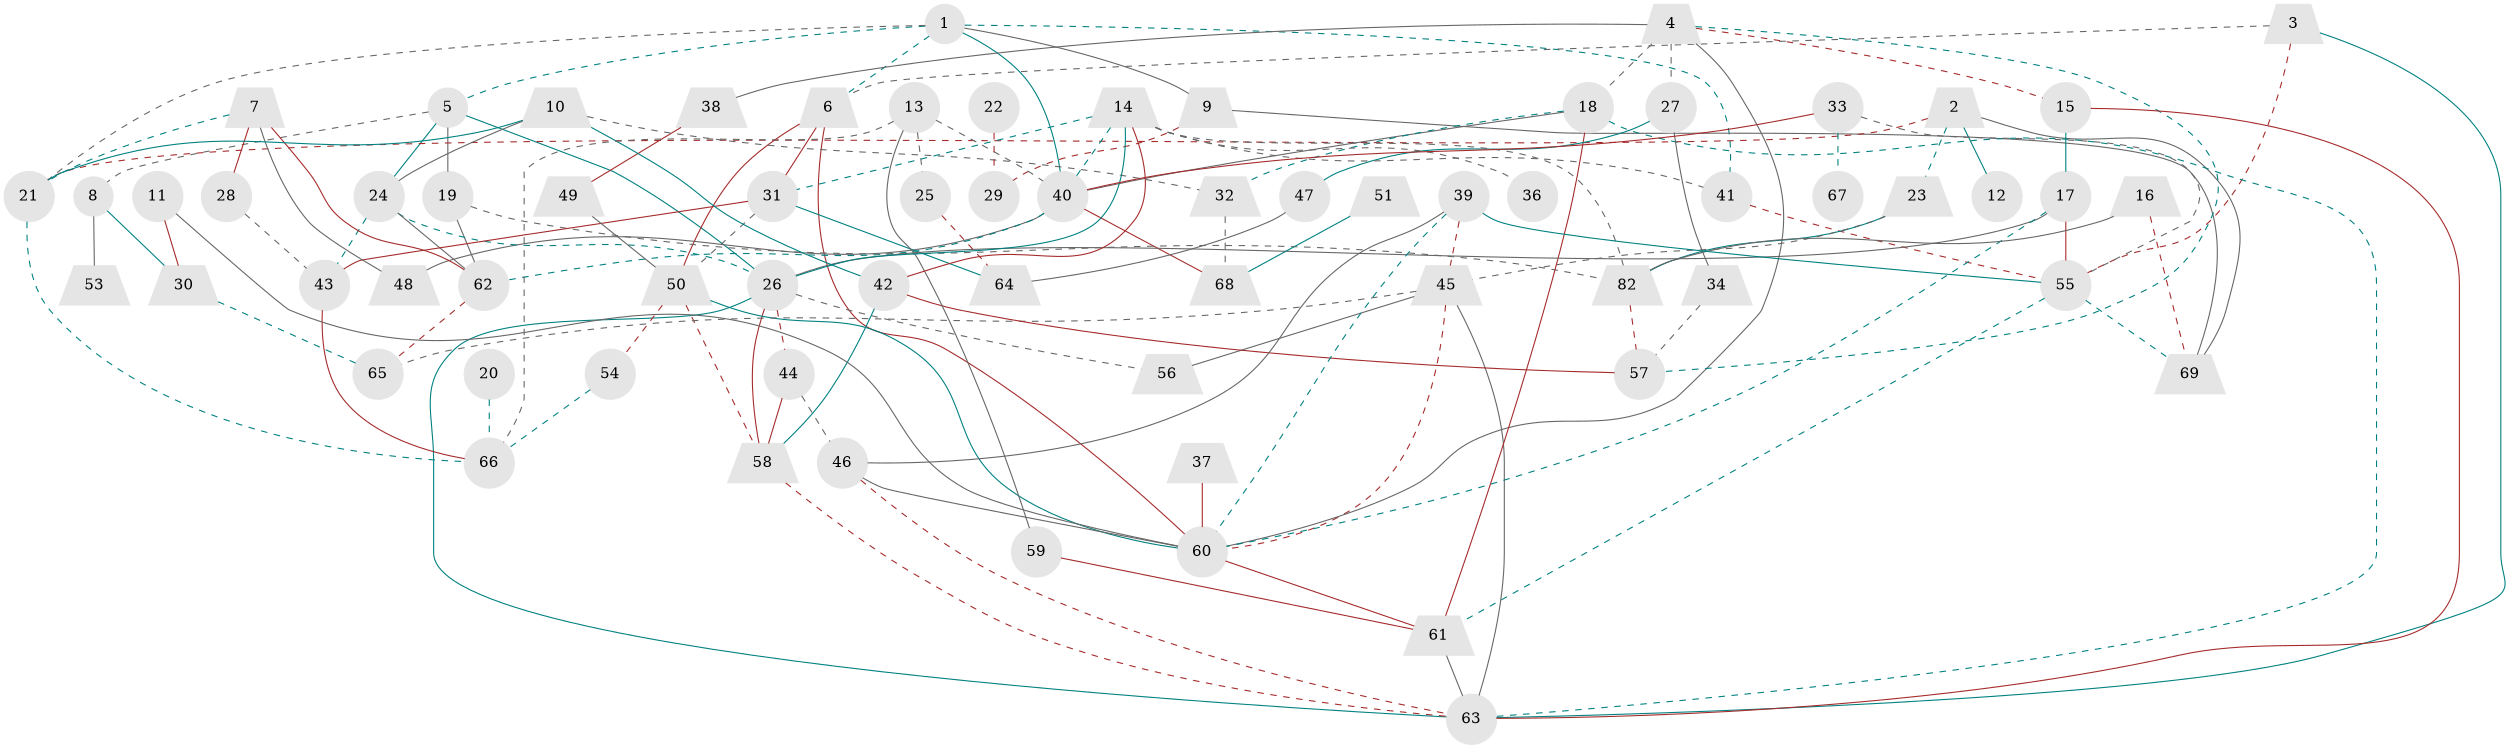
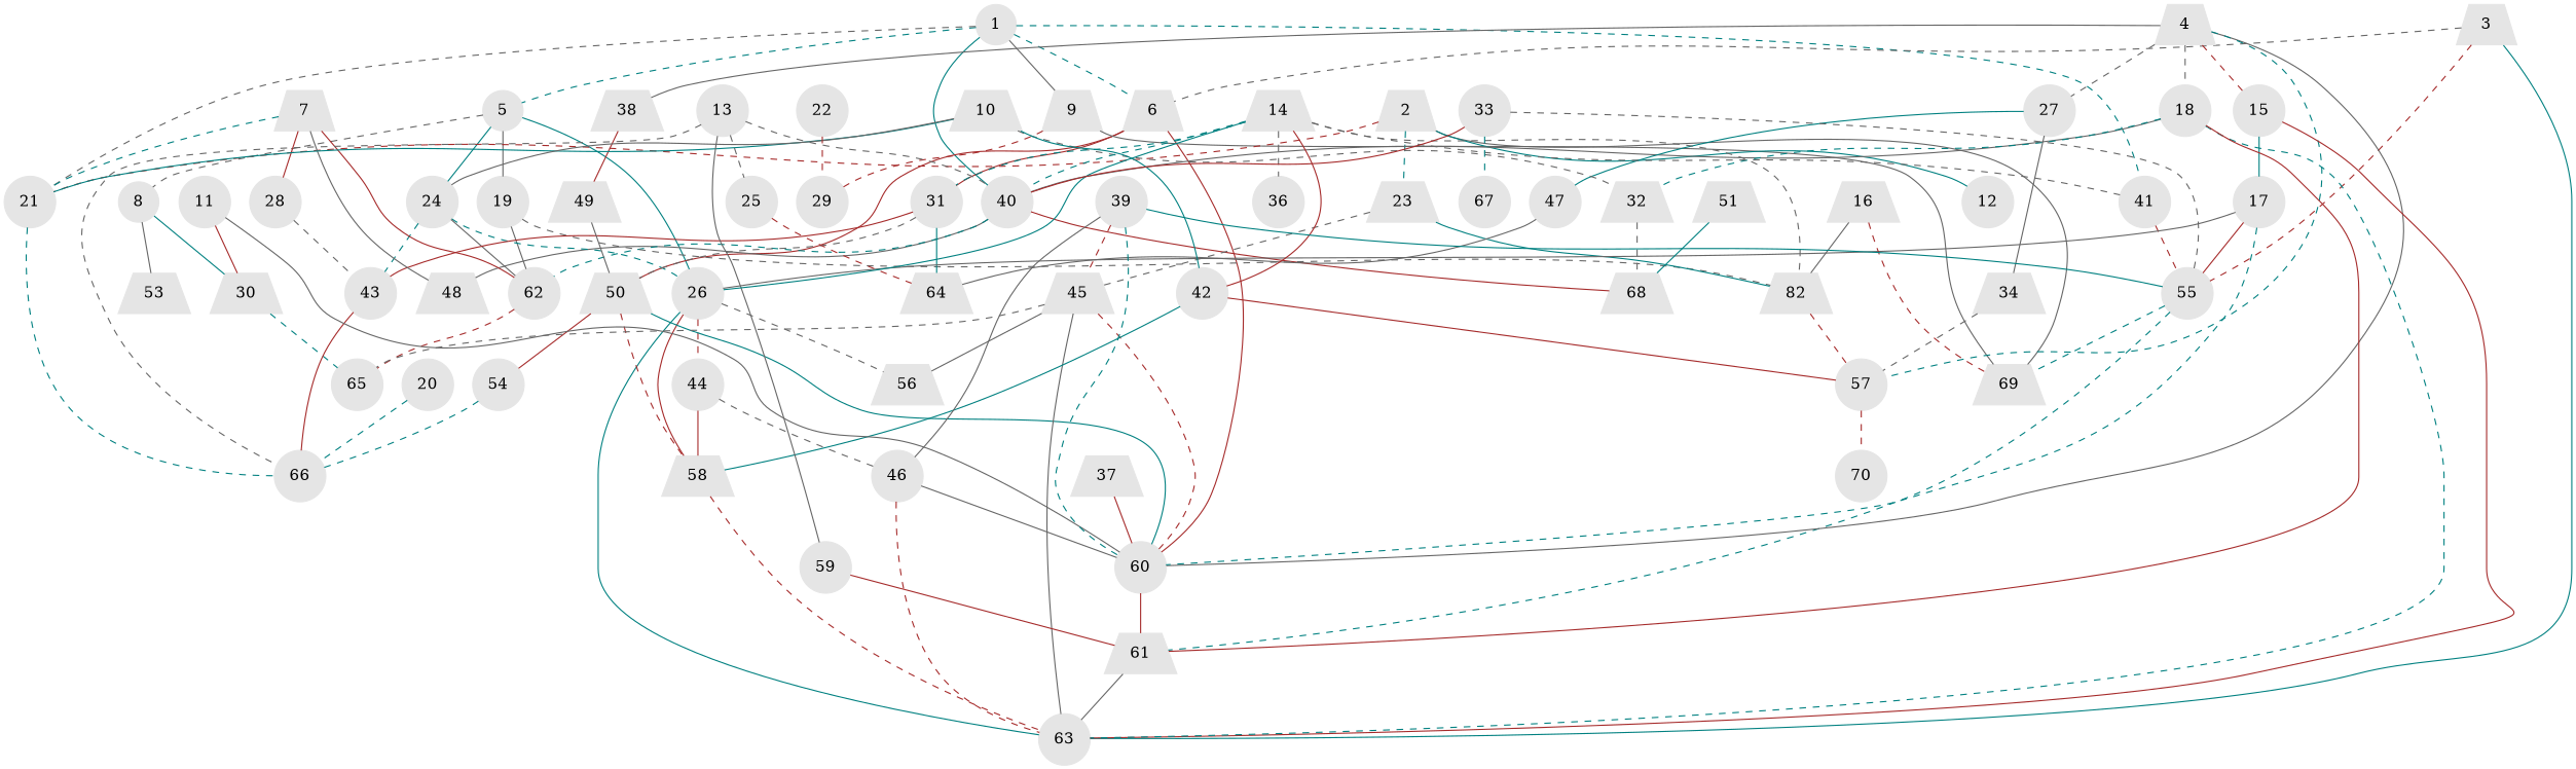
  graph {
    node [color=gray90 shape=circle style=filled]
    edge [color=gray40 style=solid weight=1.0]
    1
    5
    6 [shape=trapezium]
    9 [shape=trapezium]
    21
    40
    41
    8
    19
    24
    26
    60
    31
    50 [shape=trapezium]
    69 [shape=trapezium]
    29
    66
    48 [shape=trapezium]
    62
    68 [shape=trapezium]
    55
    2 [shape=trapezium]
    12
    23 [shape=trapezium]
    n25 [label=82 shape=trapezium]
    45 [shape=trapezium]
    3 [shape=trapezium]
    63
    61 [shape=trapezium]
    4 [shape=trapezium]
    15
    18
    27
    38 [shape=trapezium]
    57
    17
    32 [shape=trapezium]
    34 [shape=trapezium]
    47
    49 [shape=trapezium]
+   70
    30 [shape=trapezium]
    53 [shape=trapezium]
    43
    44
    56 [shape=trapezium]
    58 [shape=trapezium]
    64 [shape=trapezium]
    54
    7 [shape=trapezium]
    28
    65
    10 [shape=trapezium]
    42
    11
    13
    25
    59
    14 [shape=trapezium]
    36
    16 [shape=trapezium]
    20
    22
    46
    33
    67
    37 [shape=trapezium]
    39
    51 [shape=trapezium]
    1 -- 5 [color=teal style=dashed]
    1 -- 6 [color=teal style=dashed]
    1 -- 9
    1 -- 21 [style=dashed]
    1 -- 40 [color=teal]
    1 -- 41 [color=teal style=dashed]
    5 -- 8 [style=dashed]
    5 -- 19
    5 -- 24 [color=teal]
    5 -- 26 [color=teal]
    6 -- 60 [color=brown]
    6 -- 31 [color=brown]
    6 -- 50 [color=brown]
    9 -- 69
    9 -- 29 [color=brown style=dashed]
    21 -- 66 [color=teal style=dashed]
    40 -- 48
    40 -- 62 [color=teal style=dashed]
    40 -- 68 [color=brown]
    41 -- 55 [color=brown style=dashed]
    8 -- 30 [color=teal]
    8 -- 53
    19 -- 62
    19 -- n25 [style=dashed]
    24 -- 26 [color=teal style=dashed]
    24 -- 62
    24 -- 43 [color=teal style=dashed]
    26 -- 63 [color=teal]
    26 -- 44 [color=brown style=dashed weight=2.0]
    26 -- 56 [style=dashed]
    26 -- 58 [color=brown]
    60 -- 61 [color=brown]
    31 -- 50 [style=dashed]
    31 -- 43 [color=brown]
    31 -- 64 [color=teal]
    50 -- 60 [color=teal]
    50 -- 58 [color=brown style=dashed]
-   50 -- 54 [color=brown style=dashed]
+   50 -- 54 [color=brown]
    62 -- 65 [color=brown style=dashed]
    55 -- 69 [color=teal style=dashed]
    55 -- 61 [color=teal style=dashed]
    2 -- 21 [color=brown style=dashed]
    2 -- 69
    2 -- 12 [color=teal]
    2 -- 23 [color=teal style=dashed]
    23 -- n25 [color=teal]
    23 -- 45 [style=dashed]
    n25 -- 57 [color=brown style=dashed]
    45 -- 60 [color=brown style=dashed]
    45 -- 63
    45 -- 56
    45 -- 65 [style=dashed]
    3 -- 6 [style=dashed]
    3 -- 55 [color=brown style=dashed]
    3 -- 63 [color=teal]
    61 -- 63
    4 -- 60
    4 -- 15 [color=brown style=dashed]
    4 -- 18 [style=dashed]
    4 -- 27 [style=dashed weight=2.0]
    4 -- 38
    4 -- 57 [color=teal style=dashed]
    15 -- 63 [color=brown]
    15 -- 17 [color=teal]
    18 -- 40
    18 -- 63 [color=teal style=dashed]
    18 -- 61 [color=brown]
    18 -- 32 [color=teal style=dashed]
    27 -- 34
    27 -- 47 [color=teal]
    38 -- 49 [color=brown]
+   57 -- 70 [color=brown style=dashed]
    17 -- 26
    17 -- 60 [color=teal style=dashed]
    17 -- 55 [color=brown weight=2.0]
    32 -- 68 [style=dashed]
    34 -- 57 [style=dashed]
    47 -- 64
    49 -- 50
    30 -- 65 [color=teal style=dashed]
    43 -- 66 [color=brown]
    44 -- 58 [color=brown]
    44 -- 46 [style=dashed]
    58 -- 63 [color=brown style=dashed]
    54 -- 66 [color=teal style=dashed]
    7 -- 21 [color=teal style=dashed]
    7 -- 48
    7 -- 62 [color=brown]
    7 -- 28 [color=brown]
    28 -- 43 [style=dashed]
    10 -- 21 [color=teal]
    10 -- 24
    10 -- 32 [style=dashed]
    10 -- 42 [color=teal]
    42 -- 57 [color=brown]
    42 -- 58 [color=teal]
    11 -- 60
    11 -- 30 [color=brown]
    13 -- 40 [style=dashed]
    13 -- 66 [style=dashed]
    13 -- 25 [style=dashed]
    13 -- 59
    25 -- 64 [color=brown style=dashed]
    59 -- 61 [color=brown]
    14 -- 40 [color=teal style=dashed]
    14 -- 41 [style=dashed]
    14 -- 26 [color=teal]
    14 -- 31 [color=teal style=dashed]
    14 -- n25 [style=dashed]
    14 -- 42 [color=brown]
    14 -- 36 [style=dashed]
    16 -- 69 [color=brown style=dashed]
    16 -- n25
    20 -- 66 [color=teal style=dashed]
    22 -- 29 [color=brown style=dashed]
    46 -- 60 [weight=2.0]
    46 -- 63 [color=brown style=dashed]
    33 -- 40 [color=brown]
    33 -- 55 [style=dashed]
    33 -- 67 [color=teal style=dashed]
    37 -- 60 [color=brown]
    39 -- 60 [color=teal style=dashed]
    39 -- 55 [color=teal]
    39 -- 45 [color=brown style=dashed]
    39 -- 46
    51 -- 68 [color=teal]
  }
